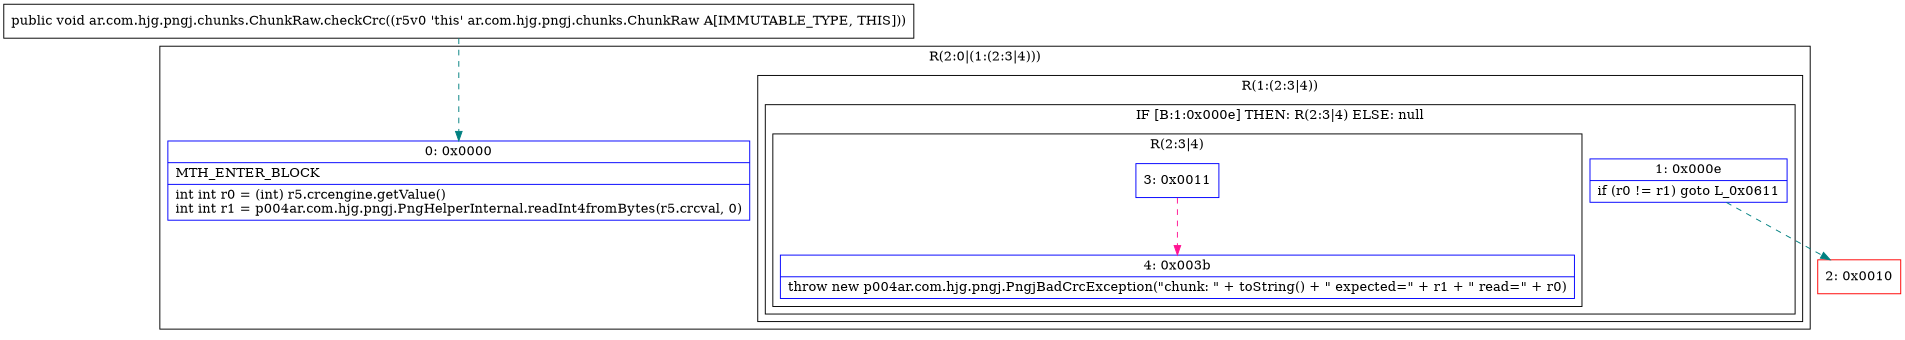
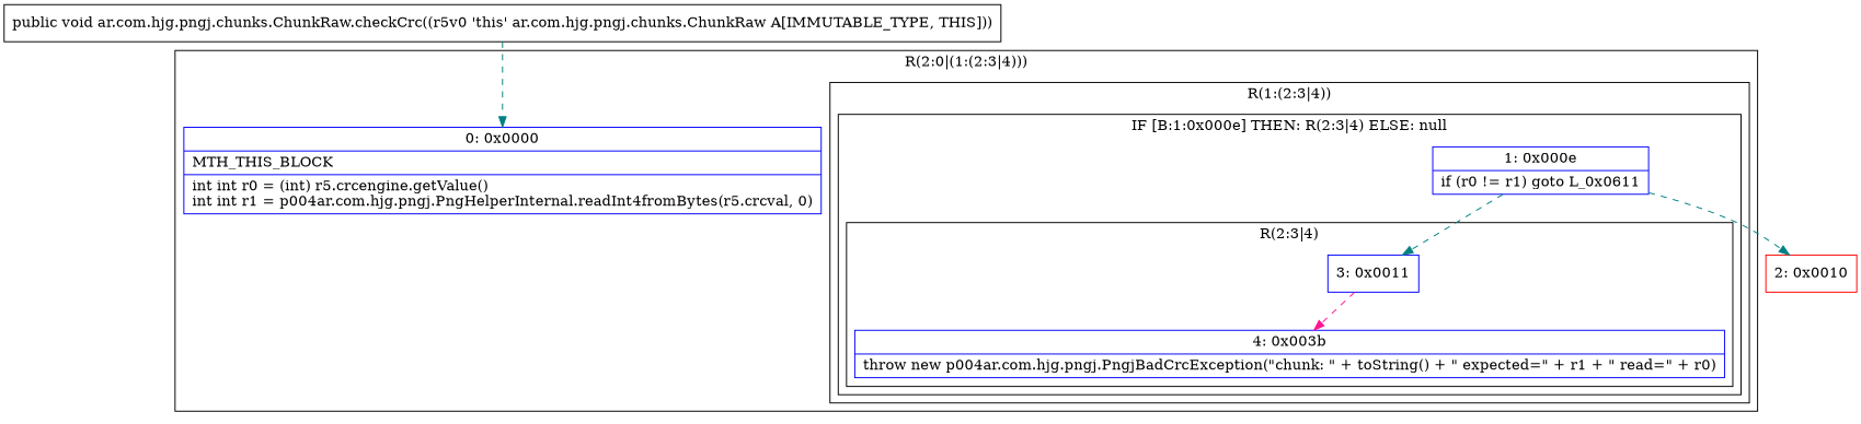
  digraph {
    node [color=blue shape=record]
    edge [color=teal style=dashed]
    n1 [label="{3\:\ 0x0011}"]
    n2 [label="{4\:\ 0x003b|throw new p004ar.com.hjg.pngj.PngjBadCrcException(\"chunk: \" + toString() + \" expected=\" + r1 + \" read=\" + r0)\l}"]
    n3 [label="{1\:\ 0x000e|if (r0 != r1) goto L_0x0611\l}"]
-   n4 [label="{0\:\ 0x0000|MTH_ENTER_BLOCK\l|int int r0 = (int) r5.crcengine.getValue()\lint int r1 = p004ar.com.hjg.pngj.PngHelperInternal.readInt4fromBytes(r5.crcval, 0)\l}"]
+   n4 [label="{0\:\ 0x0000|MTH_THIS_BLOCK\l|int int r0 = (int) r5.crcengine.getValue()\lint int r1 = p004ar.com.hjg.pngj.PngHelperInternal.readInt4fromBytes(r5.crcval, 0)\l}"]
    n5 [color=red label="{2\:\ 0x0010}"]
    n6 [label="{public void ar.com.hjg.pngj.chunks.ChunkRaw.checkCrc((r5v0 'this' ar.com.hjg.pngj.chunks.ChunkRaw A[IMMUTABLE_TYPE, THIS])) }" color=""]
    subgraph cluster_1 {
      label="R(2:0|(1:(2:3|4)))"
      n4
      subgraph cluster_2 {
        label="R(1:(2:3|4))"
        subgraph cluster_3 {
          label="IF [B:1:0x000e] THEN: R(2:3|4) ELSE: null"
          n3
          subgraph cluster_4 {
            label="R(2:3|4)"
            n1
            n2
          }
        }
      }
    }
    n1 -> n2 [color=deeppink]
+   n3 -> n1
    n3 -> n5
    n6 -> n4
  }
